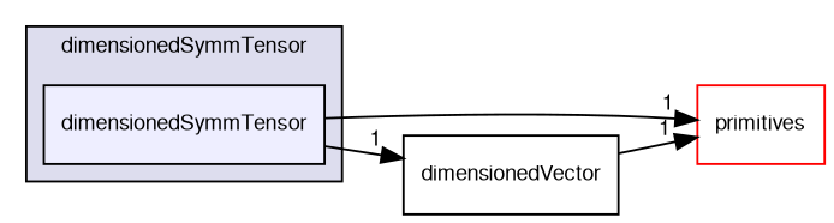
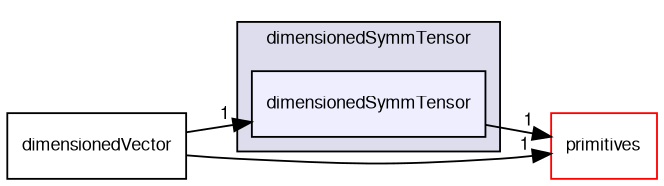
  digraph {
    compound=true
    rankdir=LR
    node [fontname=FreeSans fontsize=10 shape=box]
    edge [headlabel=1 labeldistance=1.5 labelfontname=FreeSans labelfontsize=10]
    n1 [fillcolor="#eeeeff" label=dimensionedSymmTensor pencolor=black style=filled]
    n2 [color=red label=primitives]
    n3 [label=dimensionedVector]
    subgraph cluster_1 {
      bgcolor="#ddddee"
      fontname=FreeSans
      fontsize=10
      label=dimensionedSymmTensor
      pencolor=black
      n1
    }
    n1 -> n2
-   n1 -> n3
+   n3 -> n1
    n3 -> n2
  }
